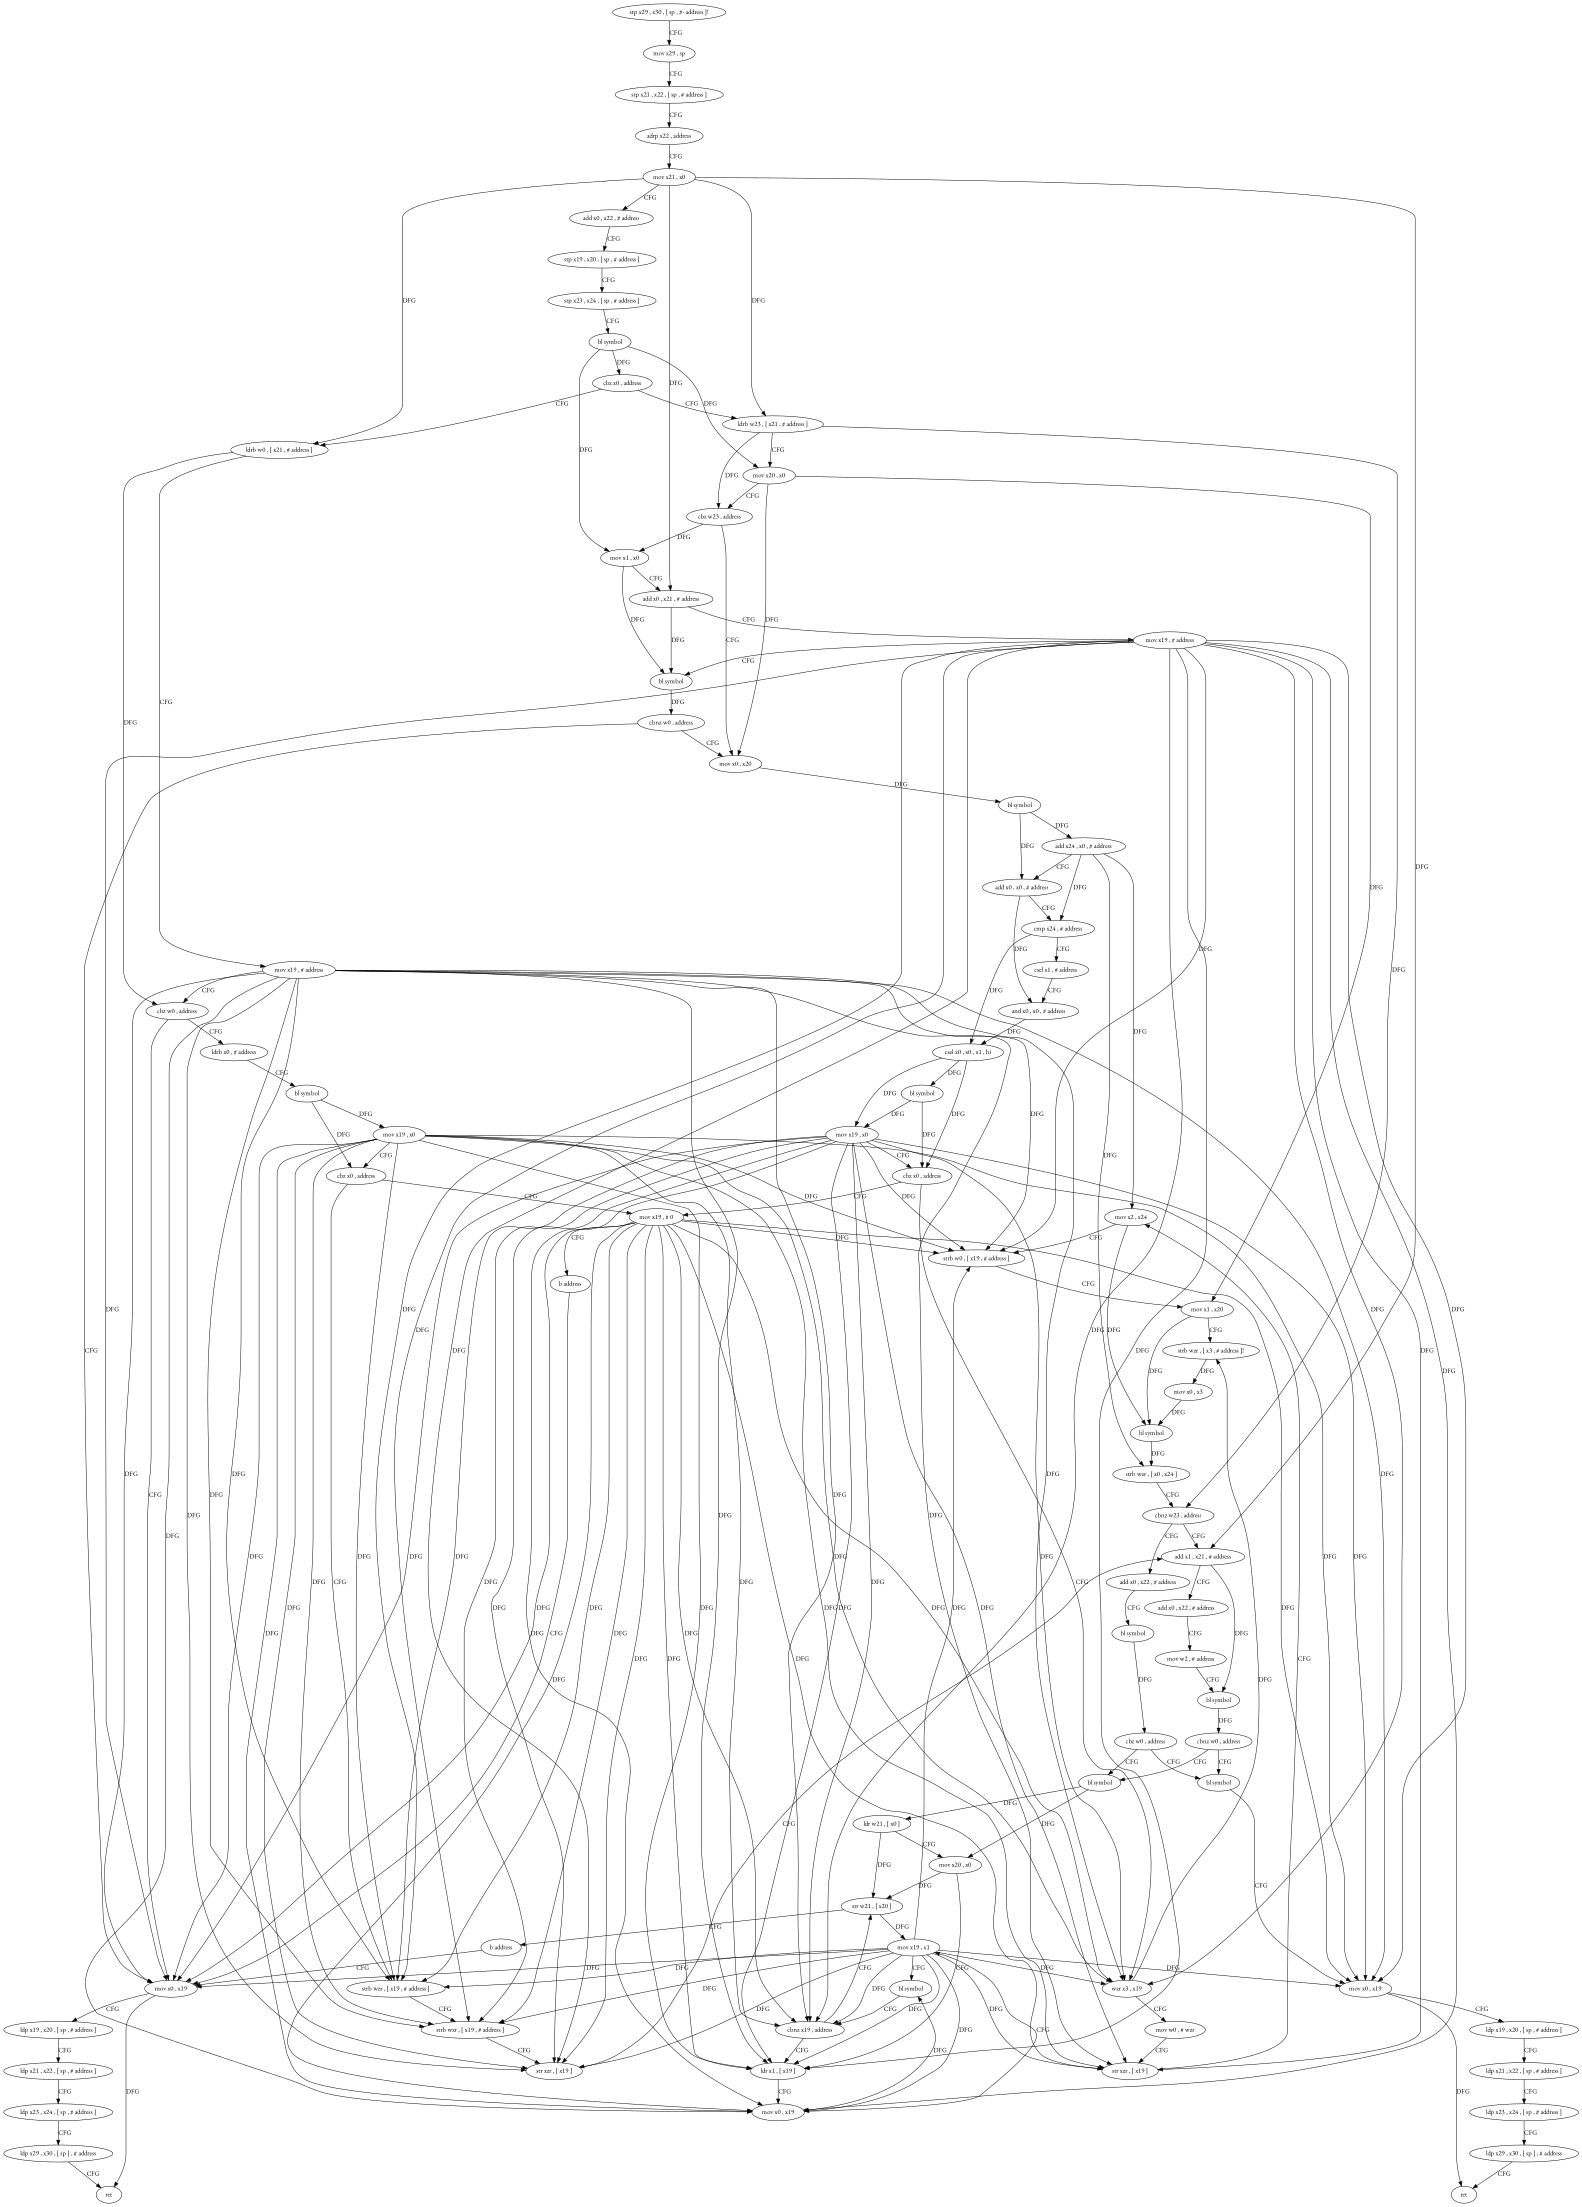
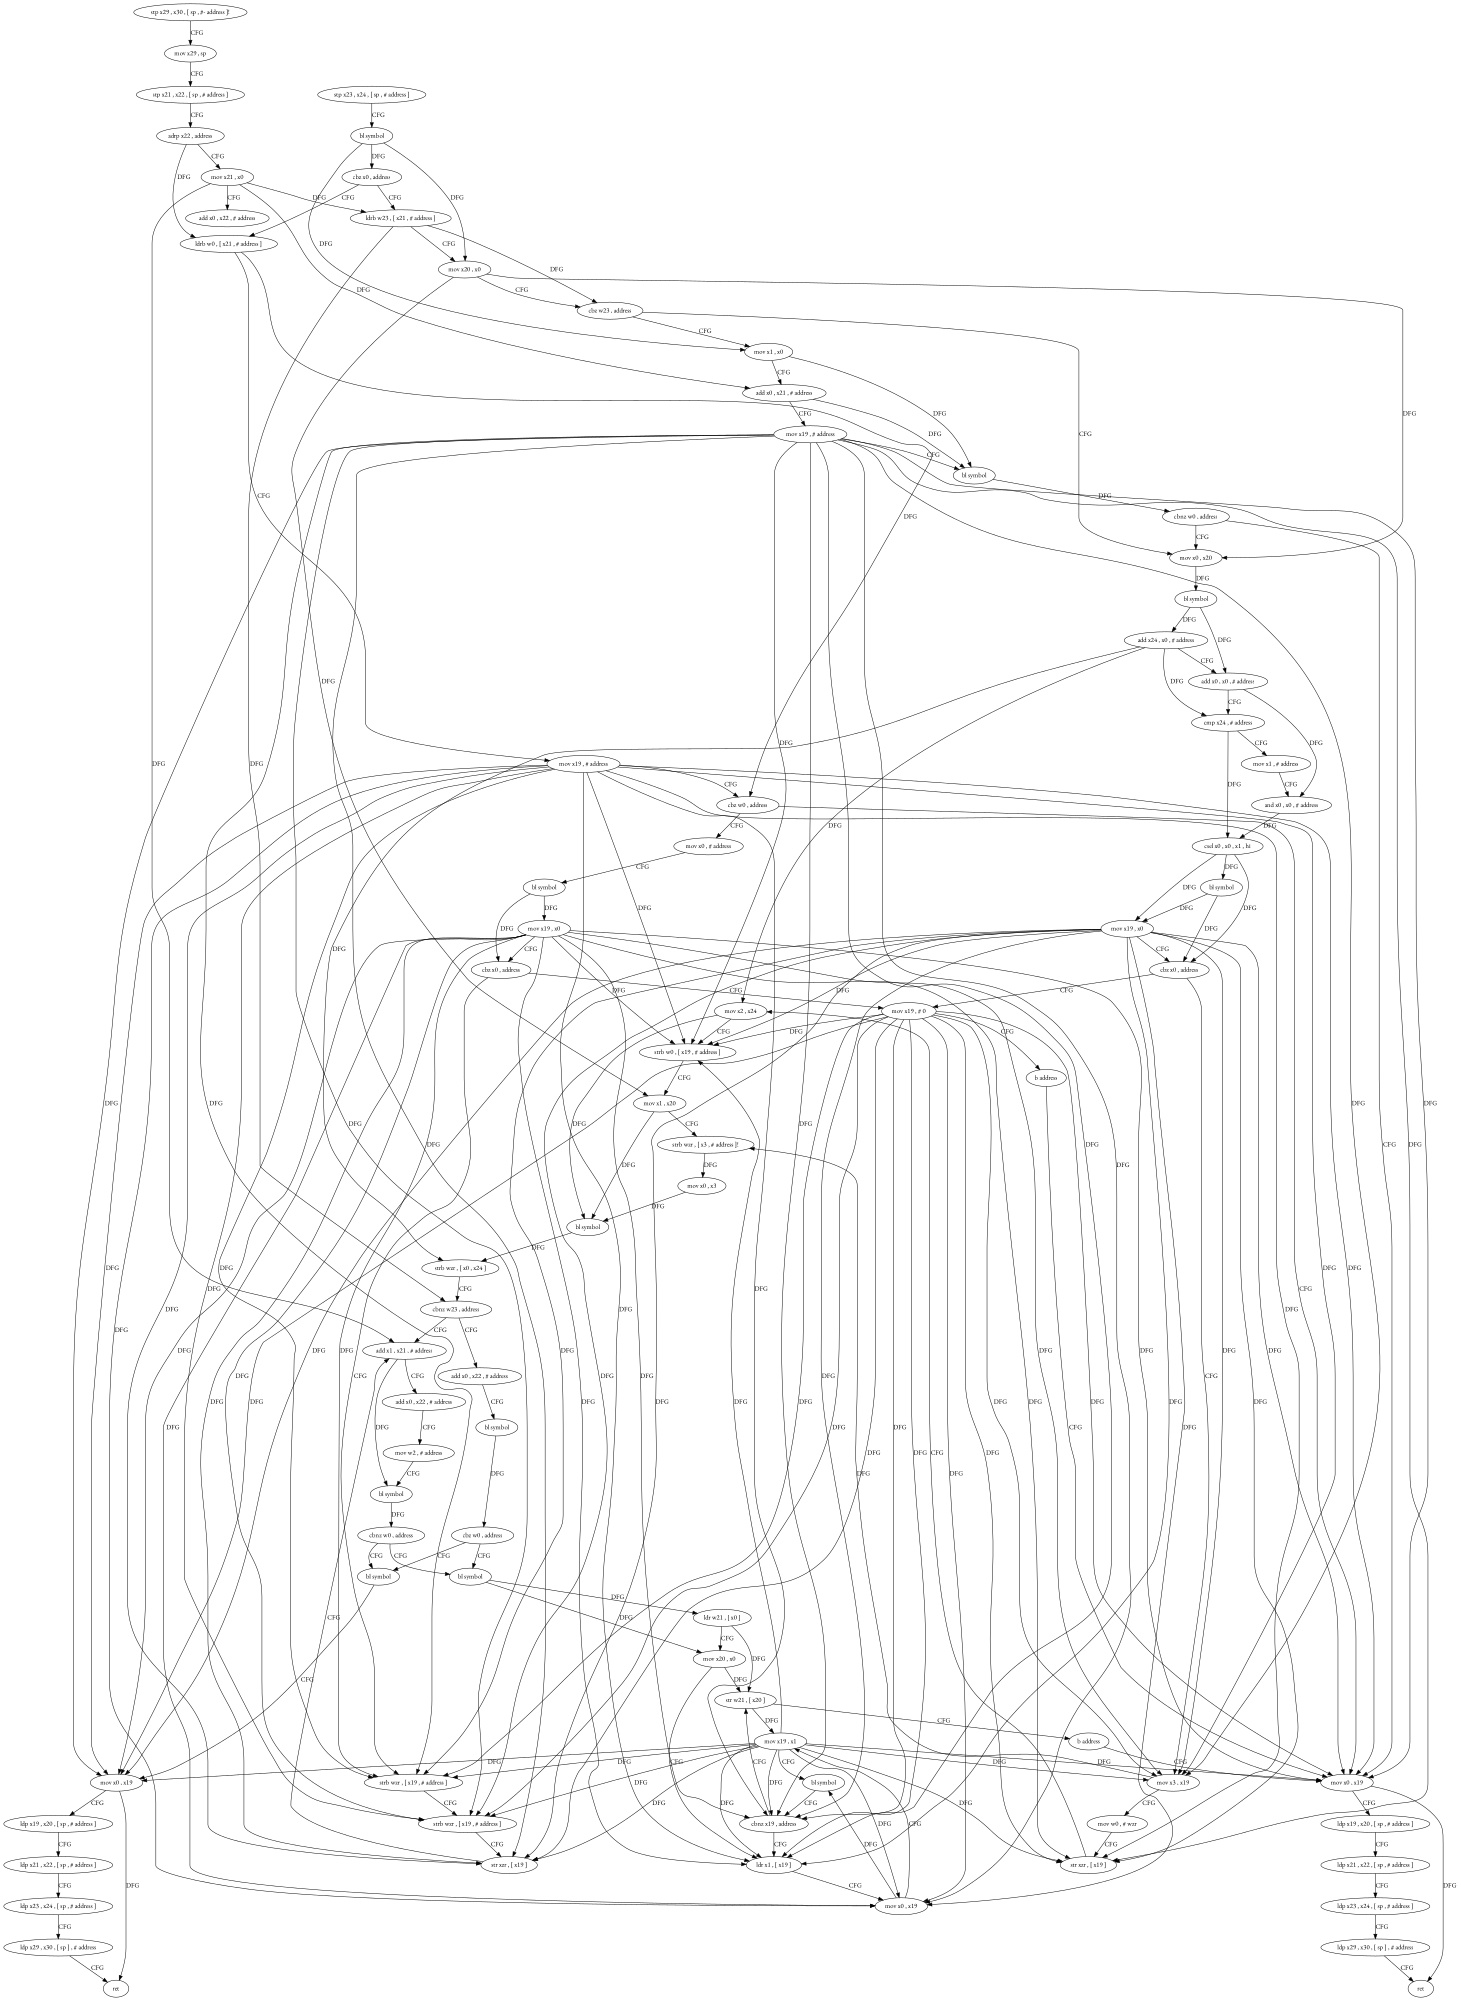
  digraph {
    fontname="EB Garamond"
    node [fontname="EB Garamond"]
    edge [fontname="EB Garamond"]
    n1 [label="stp x29 , x30 , [ sp , #- address ]!"]
    n2 [label="mov x29 , sp"]
    n3 [label="stp x21 , x22 , [ sp , # address ]"]
    n4 [label="adrp x22 , address"]
    n5 [label="mov x21 , x0"]
    n6 [label="add x0 , x22 , # address"]
    n7 [label="ldrb w0 , [ x21 , # address ]"]
    n8 [label="ldrb w23 , [ x21 , # address ]"]
    n9 [label="add x0 , x21 , # address"]
    n10 [label="add x1 , x21 , # address"]
-   n11 [label="stp x19 , x20 , [ sp , # address ]"]
    n12 [label="mov x19 , # address"]
    n13 [label="cbz w0 , address"]
    n14 [label="mov x20 , x0"]
    n15 [label="cbz w23 , address"]
    n16 [label="cbnz w23 , address"]
    n17 [label="bl symbol"]
    n18 [label="mov x19 , # address"]
    n19 [label="add x0 , x22 , # address"]
    n20 [label="bl symbol"]
    n21 [label="stp x23 , x24 , [ sp , # address ]"]
    n22 [label="bl symbol"]
    n23 [label="cbz x0 , address"]
    n24 [label="mov x1 , x0"]
    n25 [label="mov x0 , x20"]
    n26 [label="mov x1 , x20"]
    n27 [label="mov x0 , x19"]
    n28 [label="strb wzr , [ x19 , # address ]"]
-   n29 [label="wzr x3 , x19"]
+   n29 [label="mov x3 , x19"]
    n30 [label="strb wzr , [ x19 , # address ]"]
    n31 [label="str xzr , [ x19 ]"]
    n32 [label="str xzr , [ x19 ]"]
    n33 [label="strb w0 , [ x19 , # address ]"]
    n34 [label="ldr x1 , [ x19 ]"]
    n35 [label="mov x0 , x19"]
    n36 [label="mov x0 , x19"]
    n37 [label="cbnz x19 , address"]
-   n38 [label="ldrb x0 , # address"]
+   n38 [label="mov x0 , # address"]
    n39 [label="add x0 , x22 , # address"]
    n40 [label="ldp x19 , x20 , [ sp , # address ]"]
    n41 [label=ret]
    n42 [label="mov w0 , # wzr"]
    n43 [label="strb wzr , [ x3 , # address ]!"]
    n44 [label="mov x2 , x24"]
    n45 [label="ldp x19 , x20 , [ sp , # address ]"]
    n46 [label=ret]
    n47 [label="mov x19 , x1"]
    n48 [label="bl symbol"]
    n49 [label="str w21 , [ x20 ]"]
    n50 [label="bl symbol"]
    n51 [label="ldp x21 , x22 , [ sp , # address ]"]
    n52 [label="mov x19 , x0"]
    n53 [label="cbz x0 , address"]
    n54 [label="bl symbol"]
    n55 [label="bl symbol"]
    n56 [label="add x24 , x0 , # address"]
    n57 [label="add x0 , x0 , # address"]
    n58 [label="cbnz w0 , address"]
    n59 [label="ldp x23 , x24 , [ sp , # address ]"]
    n60 [label="ldp x29 , x30 , [ sp ] , # address"]
    n61 [label="mov x19 , # 0"]
    n62 [label="b address"]
    n63 [label="cmp x24 , # address"]
    n64 [label="strb wzr , [ x0 , x24 ]"]
    n65 [label="and x0 , x0 , # address"]
-   n66 [label="csel x1 , # address"]
+   n66 [label="mov x1 , # address"]
    n67 [label="csel x0 , x0 , x1 , hi"]
    n68 [label="bl symbol"]
    n69 [label="mov x19 , x0"]
    n70 [label="cbz x0 , address"]
    n71 [label="mov x0 , x3"]
    n72 [label="mov w2 , # address"]
    n73 [label="cbnz w0 , address"]
    n74 [label="bl symbol"]
    n75 [label="cbz w0 , address"]
    n76 [label="bl symbol"]
    n77 [label="ldr w21 , [ x0 ]"]
    n78 [label="mov x20 , x0"]
    n79 [label="b address"]
    n80 [label="bl symbol"]
    n81 [label="ldp x21 , x22 , [ sp , # address ]"]
    n82 [label="ldp x23 , x24 , [ sp , # address ]"]
    n83 [label="ldp x29 , x30 , [ sp ] , # address"]
    n1 -> n2 [label=CFG]
    n2 -> n3 [label=CFG]
    n3 -> n4 [label=CFG]
    n4 -> n5 [label=CFG]
    n5 -> n6 [label=CFG]
-   n5 -> n7 [label=DFG]
+   n4 -> n7 [label=DFG]
    n5 -> n8 [label=DFG]
    n5 -> n9 [label=DFG]
    n5 -> n10 [label=DFG]
-   n6 -> n11 [label=CFG]
    n7 -> n12 [label=CFG]
    n7 -> n13 [label=DFG]
    n8 -> n14 [label=CFG]
    n8 -> n15 [label=DFG]
    n8 -> n16 [label=DFG]
    n9 -> n17 [label=DFG]
    n9 -> n18 [label=CFG]
    n10 -> n19 [label=CFG]
    n10 -> n20 [label=DFG]
-   n11 -> n21 [label=CFG]
    n12 -> n13 [label=CFG]
    n12 -> n27 [label=DFG]
    n12 -> n28 [label=DFG]
    n12 -> n29 [label=DFG]
    n12 -> n30 [label=DFG]
    n12 -> n31 [label=DFG]
    n12 -> n32 [label=DFG]
    n12 -> n33 [label=DFG]
    n12 -> n34 [label=DFG]
    n12 -> n35 [label=DFG]
    n12 -> n36 [label=DFG]
    n12 -> n37 [label=DFG]
    n13 -> n27 [label=CFG]
    n13 -> n38 [label=CFG]
    n14 -> n15 [label=CFG]
    n14 -> n25 [label=DFG]
    n14 -> n26 [label=DFG]
-   n15 -> n24 [label=DFG]
+   n15 -> n24 [label=CFG]
    n15 -> n25 [label=CFG]
    n16 -> n10 [label=CFG]
    n16 -> n39 [label=CFG]
    n17 -> n58 [label=DFG]
    n18 -> n17 [label=CFG]
    n18 -> n27 [label=DFG]
    n18 -> n28 [label=DFG]
    n18 -> n29 [label=DFG]
    n18 -> n30 [label=DFG]
    n18 -> n31 [label=DFG]
    n18 -> n32 [label=DFG]
    n18 -> n33 [label=DFG]
    n18 -> n34 [label=DFG]
    n18 -> n35 [label=DFG]
    n18 -> n36 [label=DFG]
    n18 -> n37 [label=DFG]
    n19 -> n72 [label=CFG]
    n20 -> n73 [label=DFG]
    n21 -> n22 [label=CFG]
    n22 -> n14 [label=DFG]
    n22 -> n23 [label=DFG]
    n22 -> n24 [label=DFG]
    n23 -> n7 [label=CFG]
    n23 -> n8 [label=CFG]
    n24 -> n9 [label=CFG]
    n24 -> n17 [label=DFG]
    n25 -> n54 [label=DFG]
    n26 -> n43 [label=CFG]
    n26 -> n55 [label=DFG]
    n27 -> n40 [label=CFG]
    n27 -> n41 [label=DFG]
    n28 -> n30 [label=CFG]
    n29 -> n42 [label=CFG]
    n29 -> n43 [label=DFG]
    n30 -> n31 [label=CFG]
    n31 -> n10 [label=CFG]
    n32 -> n44 [label=CFG]
    n33 -> n26 [label=CFG]
    n34 -> n36 [label=CFG]
    n35 -> n45 [label=CFG]
    n35 -> n46 [label=DFG]
    n36 -> n47 [label=CFG]
    n36 -> n48 [label=DFG]
    n37 -> n34 [label=CFG]
    n37 -> n49 [label=CFG]
    n38 -> n50 [label=CFG]
    n39 -> n74 [label=CFG]
    n40 -> n51 [label=CFG]
    n42 -> n32 [label=CFG]
    n43 -> n71 [label=DFG]
    n44 -> n33 [label=CFG]
    n44 -> n55 [label=DFG]
    n45 -> n81 [label=CFG]
    n47 -> n27 [label=DFG]
    n47 -> n28 [label=DFG]
    n47 -> n29 [label=DFG]
    n47 -> n30 [label=DFG]
    n47 -> n31 [label=DFG]
    n47 -> n32 [label=DFG]
    n47 -> n33 [label=DFG]
    n47 -> n34 [label=DFG]
    n47 -> n35 [label=DFG]
    n47 -> n36 [label=DFG]
    n47 -> n37 [label=DFG]
    n47 -> n48 [label=CFG]
    n48 -> n37 [label=CFG]
    n49 -> n47 [label=DFG]
    n49 -> n79 [label=CFG]
    n50 -> n52 [label=DFG]
    n50 -> n53 [label=DFG]
    n51 -> n59 [label=CFG]
    n52 -> n27 [label=DFG]
    n52 -> n28 [label=DFG]
    n52 -> n29 [label=DFG]
    n52 -> n30 [label=DFG]
    n52 -> n31 [label=DFG]
    n52 -> n32 [label=DFG]
    n52 -> n33 [label=DFG]
    n52 -> n34 [label=DFG]
    n52 -> n35 [label=DFG]
    n52 -> n36 [label=DFG]
    n52 -> n37 [label=DFG]
    n52 -> n53 [label=CFG]
    n53 -> n28 [label=CFG]
    n53 -> n61 [label=CFG]
    n54 -> n56 [label=DFG]
    n54 -> n57 [label=DFG]
    n55 -> n64 [label=DFG]
    n56 -> n44 [label=DFG]
    n56 -> n57 [label=CFG]
    n56 -> n63 [label=DFG]
    n56 -> n64 [label=DFG]
    n57 -> n63 [label=CFG]
    n57 -> n65 [label=DFG]
    n58 -> n25 [label=CFG]
    n58 -> n27 [label=CFG]
    n59 -> n60 [label=CFG]
    n60 -> n41 [label=CFG]
    n61 -> n27 [label=DFG]
    n61 -> n28 [label=DFG]
    n61 -> n29 [label=DFG]
    n61 -> n30 [label=DFG]
    n61 -> n31 [label=DFG]
    n61 -> n32 [label=DFG]
    n61 -> n33 [label=DFG]
    n61 -> n34 [label=DFG]
    n61 -> n35 [label=DFG]
    n61 -> n36 [label=DFG]
    n61 -> n37 [label=DFG]
    n61 -> n62 [label=CFG]
    n62 -> n27 [label=CFG]
    n63 -> n66 [label=CFG]
    n63 -> n67 [label=DFG]
    n64 -> n16 [label=CFG]
    n65 -> n67 [label=DFG]
    n66 -> n65 [label=CFG]
    n67 -> n68 [label=DFG]
    n67 -> n69 [label=DFG]
    n67 -> n70 [label=DFG]
    n68 -> n69 [label=DFG]
    n68 -> n70 [label=DFG]
    n69 -> n27 [label=DFG]
    n69 -> n28 [label=DFG]
    n69 -> n29 [label=DFG]
    n69 -> n30 [label=DFG]
    n69 -> n31 [label=DFG]
    n69 -> n32 [label=DFG]
    n69 -> n33 [label=DFG]
    n69 -> n34 [label=DFG]
    n69 -> n35 [label=DFG]
    n69 -> n36 [label=DFG]
    n69 -> n37 [label=DFG]
    n69 -> n70 [label=CFG]
    n70 -> n29 [label=CFG]
    n70 -> n61 [label=CFG]
    n71 -> n55 [label=DFG]
    n72 -> n20 [label=CFG]
    n73 -> n76 [label=CFG]
    n73 -> n80 [label=CFG]
    n74 -> n75 [label=DFG]
    n75 -> n76 [label=CFG]
    n75 -> n80 [label=CFG]
    n76 -> n77 [label=DFG]
    n76 -> n78 [label=DFG]
    n77 -> n49 [label=DFG]
    n77 -> n78 [label=CFG]
    n78 -> n34 [label=CFG]
    n78 -> n49 [label=DFG]
    n79 -> n27 [label=CFG]
    n80 -> n35 [label=CFG]
    n81 -> n82 [label=CFG]
    n82 -> n83 [label=CFG]
    n83 -> n46 [label=CFG]
  }
